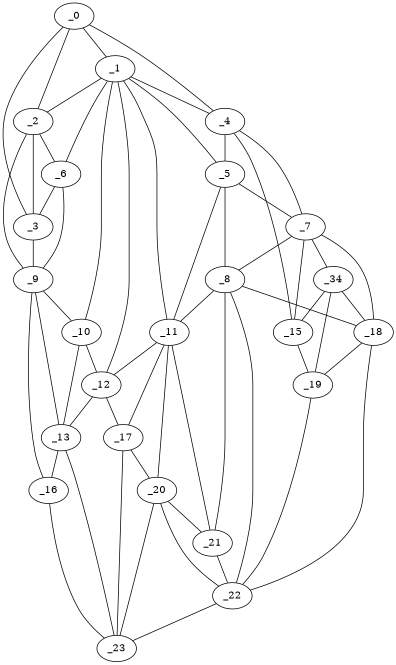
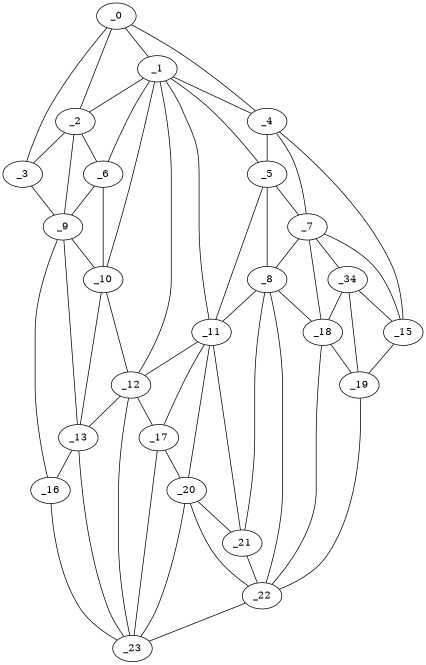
  graph {
    node [x=94 y=19]
    edge [valence=2]
    _0 [x=38 y=8]
    _1 [x=48 y=29]
    _2 [x=49 y=11]
    _3 [x=51 y=3]
    _4 [x=52 y=97]
    _5 [x=55 y=82]
    _6 [x=56]
    _10 [x=68 y=24]
    _11 [x=68 y=53]
    _12 [x=75 y=31]
    _9 [x=66 y=5]
    _7 [x=62 y=102]
    _15 [x=86 y=123]
    _8 [x=64 y=73]
    _13 [x=78]
    _21 [x=95 y=62]
    _17 [y=41]
    _20 [x=95 y=48]
    _23 [x=97 y=26]
    _16 [y=14]
    n21 [label=_34 x=86 y=106]
    _18 [y=88]
    _19 [y=119]
    _22 [x=96 y=70]
    _0 -- _1 [valence=1]
    _0 -- _2
    _0 -- _3 [valence=1]
    _0 -- _4 [valence=1]
    _1 -- _2 [valence=1]
    _1 -- _4
    _1 -- _5 [valence=1]
    _1 -- _6 [valence=1]
    _1 -- _10
    _1 -- _11
    _1 -- _12
    _2 -- _3
    _2 -- _6
    _2 -- _9
    _3 -- _9 [valence=1]
    _4 -- _5
    _4 -- _7
    _4 -- _15 [valence=1]
    _5 -- _11 [valence=1]
    _5 -- _7
    _5 -- _8 [valence=1]
-   _6 -- _3
+   _6 -- _10
    _6 -- _9 [valence=1]
    _10 -- _12 [valence=1]
    _10 -- _13
    _11 -- _12
    _11 -- _21 [valence=1]
    _11 -- _17 [valence=1]
    _11 -- _20
    _12 -- _13
    _12 -- _17
+   _12 -- _23 [valence=1]
    _9 -- _10
    _9 -- _13
    _9 -- _16 [valence=1]
    _7 -- _15
    _7 -- _8 [valence=1]
    _7 -- n21 [valence=1]
    _7 -- _18
    _15 -- _19 [valence=1]
    _8 -- _11
    _8 -- _21
    _8 -- _18
    _8 -- _22
    _13 -- _23 [valence=1]
    _13 -- _16
    _21 -- _22
    _17 -- _20 [valence=1]
    _17 -- _23
    _20 -- _21 [valence=1]
    _20 -- _23 [valence=1]
    _20 -- _22
    _16 -- _23 [valence=1]
    n21 -- _15 [valence=1]
    n21 -- _18
    n21 -- _19
    _18 -- _19 [valence=1]
    _18 -- _22
    _19 -- _22 [valence=1]
    _22 -- _23 [valence=1]
  }
